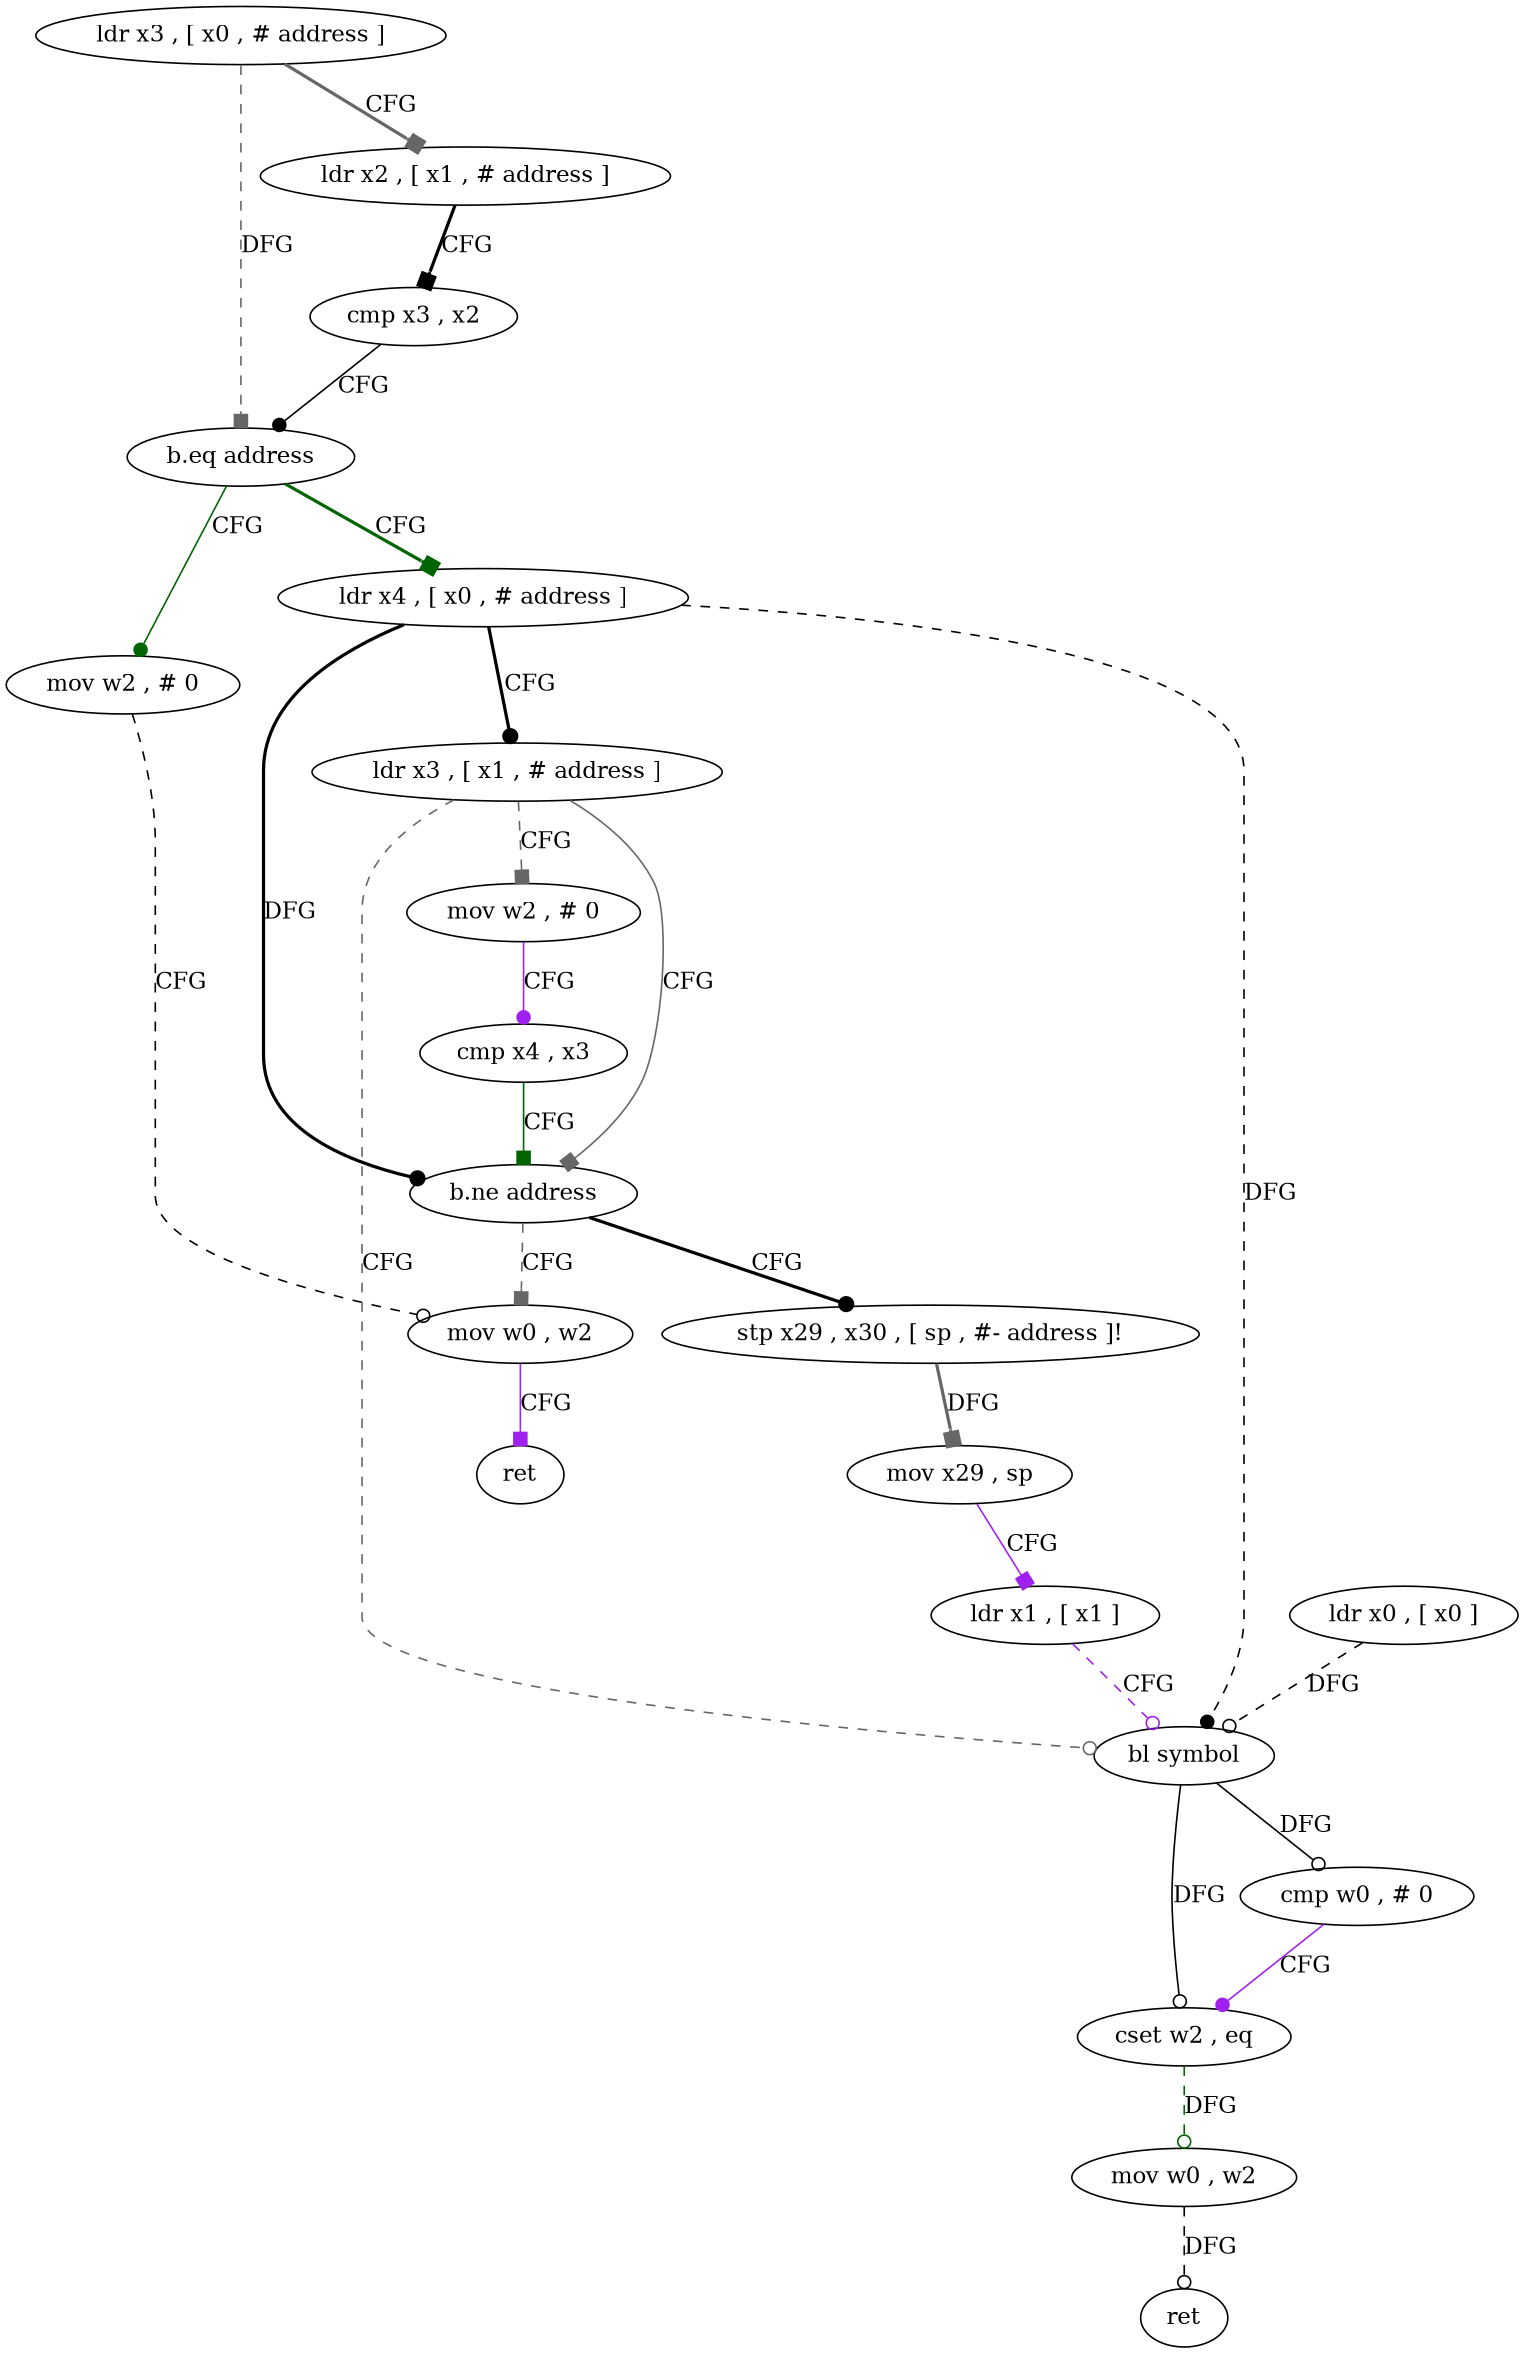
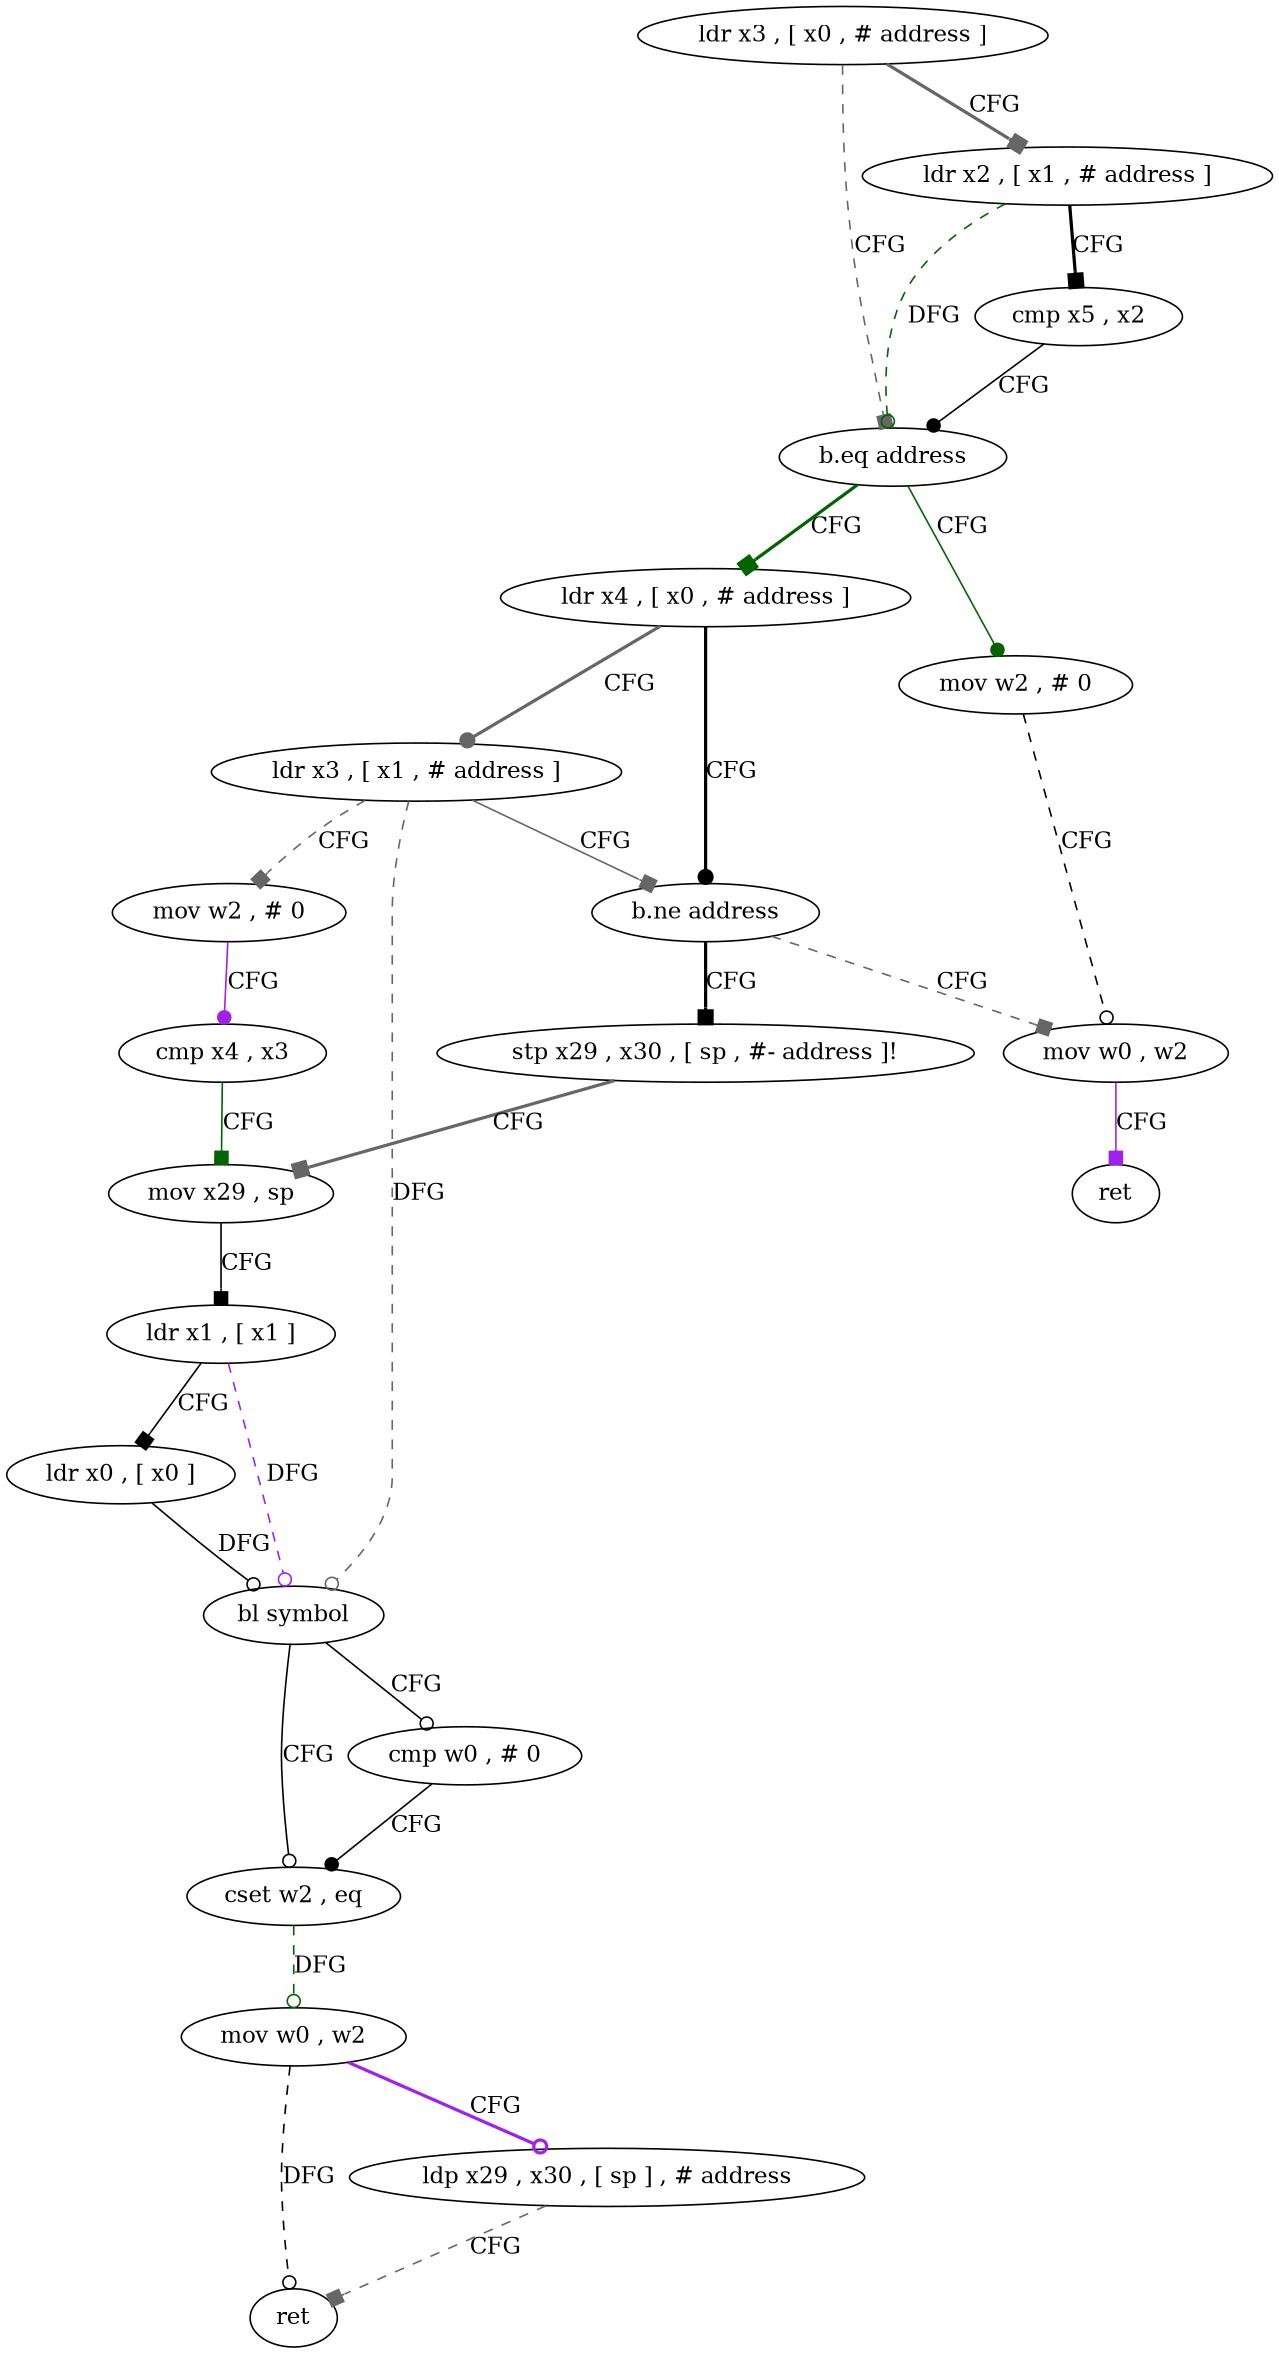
  digraph {
    edge [arrowhead=box color=black style=dashed]
    n1 [label="ldr x3 , [ x0 , # address ]"]
    n2 [label="ldr x2 , [ x1 , # address ]"]
    n3 [label="b.eq address"]
-   n4 [label="cmp x3 , x2"]
+   n4 [label="cmp x5 , x2"]
    n5 [label="ldr x4 , [ x0 , # address ]"]
    n6 [label="mov w2 , # 0"]
    n7 [label="ldr x3 , [ x1 , # address ]"]
    n8 [label="b.ne address"]
    n9 [label="bl symbol"]
    n10 [label="mov w0 , w2"]
    n11 [label="mov w2 , # 0"]
    n12 [label="stp x29 , x30 , [ sp , #- address ]!"]
    n13 [label="cmp w0 , # 0"]
    n14 [label="cset w2 , eq"]
    n15 [label=ret]
    n16 [label="cmp x4 , x3"]
    n17 [label="mov x29 , sp"]
    n18 [label="ldr x1 , [ x1 ]"]
    n19 [label="ldr x0 , [ x0 ]"]
    n20 [label="mov w0 , w2"]
+   n21 [label="ldp x29 , x30 , [ sp ] , # address"]
    n22 [label=ret]
    n1 -> n2 [color=gray40 label=CFG style=bold]
-   n1 -> n3 [color=gray40 label=DFG]
+   n1 -> n3 [color=gray40 label=CFG]
+   n2 -> n3 [arrowhead=odot color=darkgreen label=DFG]
    n2 -> n4 [label=CFG style=bold]
    n3 -> n5 [color=darkgreen label=CFG style=bold]
    n3 -> n6 [arrowhead=dot color=darkgreen label=CFG style=solid]
    n4 -> n3 [arrowhead=dot label=CFG style=solid]
-   n5 -> n7 [arrowhead=dot label=CFG style=bold]
-   n5 -> n8 [arrowhead=dot label=DFG style=bold]
-   n5 -> n9 [arrowhead=dot label=DFG]
+   n5 -> n7 [arrowhead=dot color=gray40 label=CFG style=bold]
+   n5 -> n8 [arrowhead=dot label=CFG style=bold]
    n6 -> n10 [arrowhead=odot label=CFG]
    n7 -> n8 [color=gray40 label=CFG style=solid]
-   n7 -> n9 [arrowhead=odot color=gray40 label=CFG]
+   n7 -> n9 [arrowhead=odot color=gray40 label=DFG]
    n7 -> n11 [color=gray40 label=CFG]
    n8 -> n10 [color=gray40 label=CFG]
-   n8 -> n12 [arrowhead=dot label=CFG style=bold]
-   n9 -> n13 [arrowhead=odot label=DFG style=solid]
-   n9 -> n14 [arrowhead=odot label=DFG style=solid]
+   n8 -> n12 [label=CFG style=bold]
+   n9 -> n13 [arrowhead=odot label=CFG style=solid]
+   n9 -> n14 [arrowhead=odot label=CFG style=solid]
    n10 -> n15 [color=purple label=CFG style=solid]
    n11 -> n16 [arrowhead=dot color=purple label=CFG style=solid]
-   n12 -> n17 [color=gray40 label=DFG style=bold]
-   n13 -> n14 [arrowhead=dot color=purple label=CFG style=solid]
+   n12 -> n17 [color=gray40 label=CFG style=bold]
+   n13 -> n14 [arrowhead=dot label=CFG style=solid]
    n14 -> n20 [arrowhead=odot color=darkgreen label=DFG]
-   n16 -> n8 [color=darkgreen label=CFG style=solid]
-   n17 -> n18 [color=purple label=CFG style=solid]
-   n18 -> n9 [arrowhead=odot color=purple label=CFG]
-   n19 -> n9 [arrowhead=odot label=DFG]
+   n16 -> n17 [color=darkgreen label=CFG style=solid]
+   n17 -> n18 [label=CFG style=solid]
+   n18 -> n9 [arrowhead=odot color=purple label=DFG]
+   n18 -> n19 [label=CFG style=solid]
+   n19 -> n9 [arrowhead=odot label=DFG style=solid]
+   n20 -> n21 [arrowhead=odot color=purple label=CFG style=bold]
    n20 -> n22 [arrowhead=odot label=DFG]
+   n21 -> n22 [color=gray40 label=CFG]
  }
